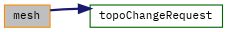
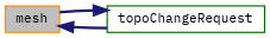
  digraph {
    rankdir=LR
    fontname="IBM Plex Mono"
    node [fontname="IBM Plex Mono" fontsize=10 shape=record]
    edge [color=midnightblue dir=back fontname="IBM Plex Mono" fontsize=10 labelfontname=FreeSans labelfontsize=10 style=bold]
    n1 [color=darkorange fillcolor=grey75 fontcolor=black height=0.2 label=mesh style=filled width=0.4]
    n2 [color=darkgreen height=0.2 label=topoChangeRequest width=0.4]
+   n1 -> n2
    n2 -> n1
  }
